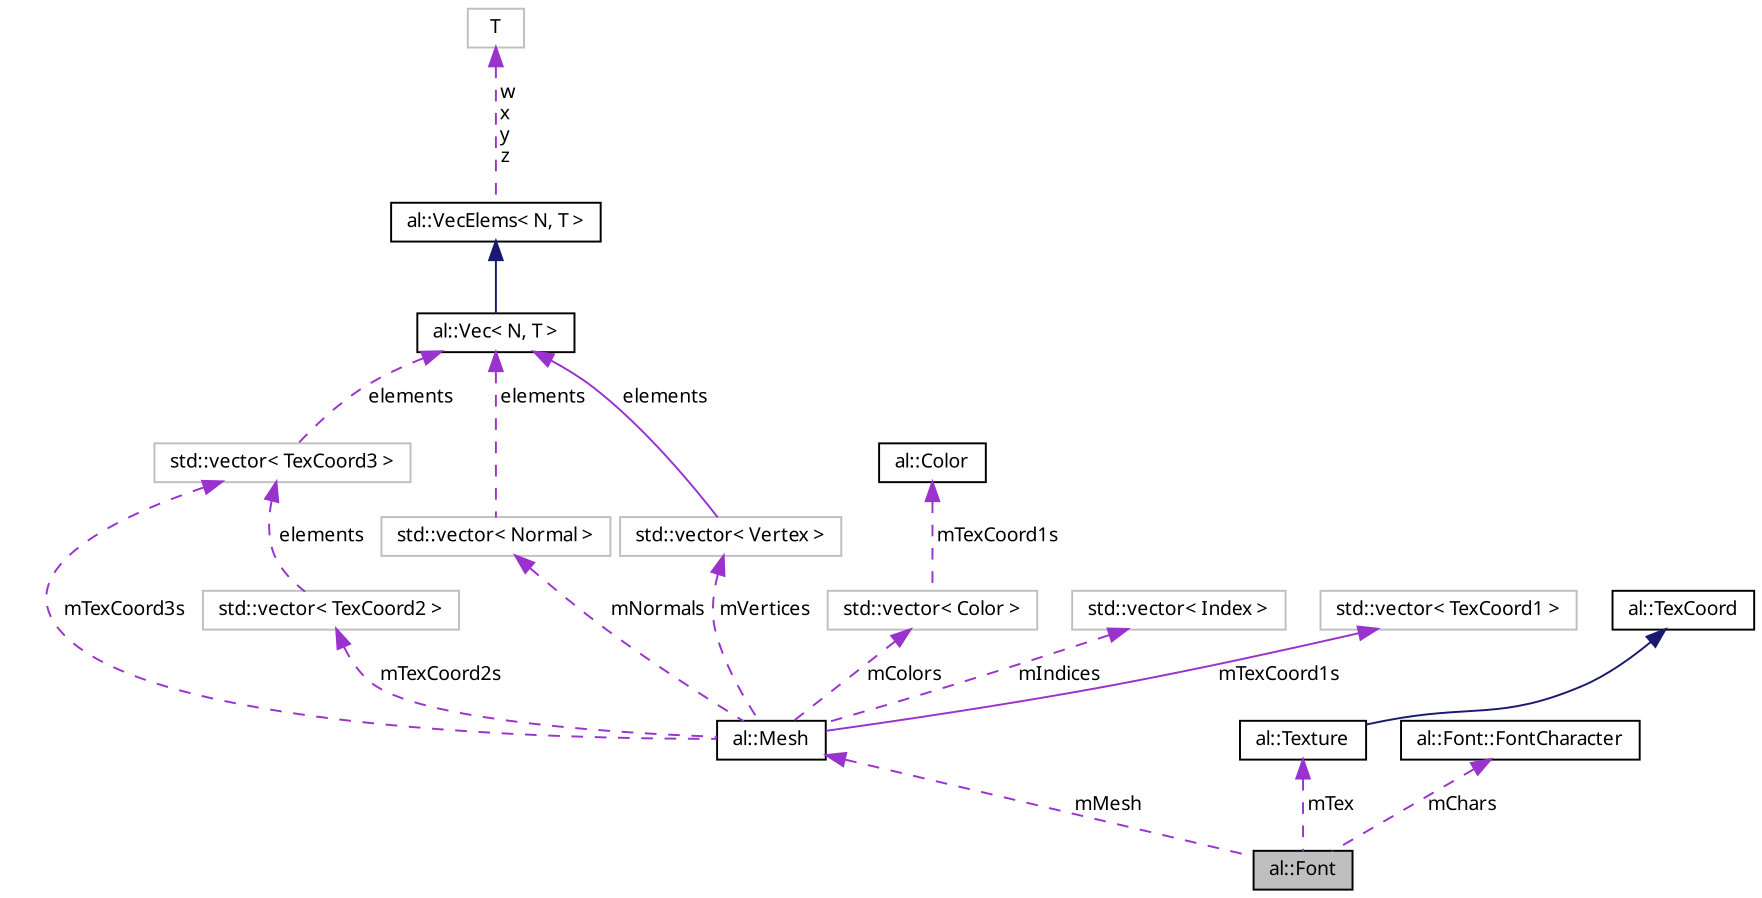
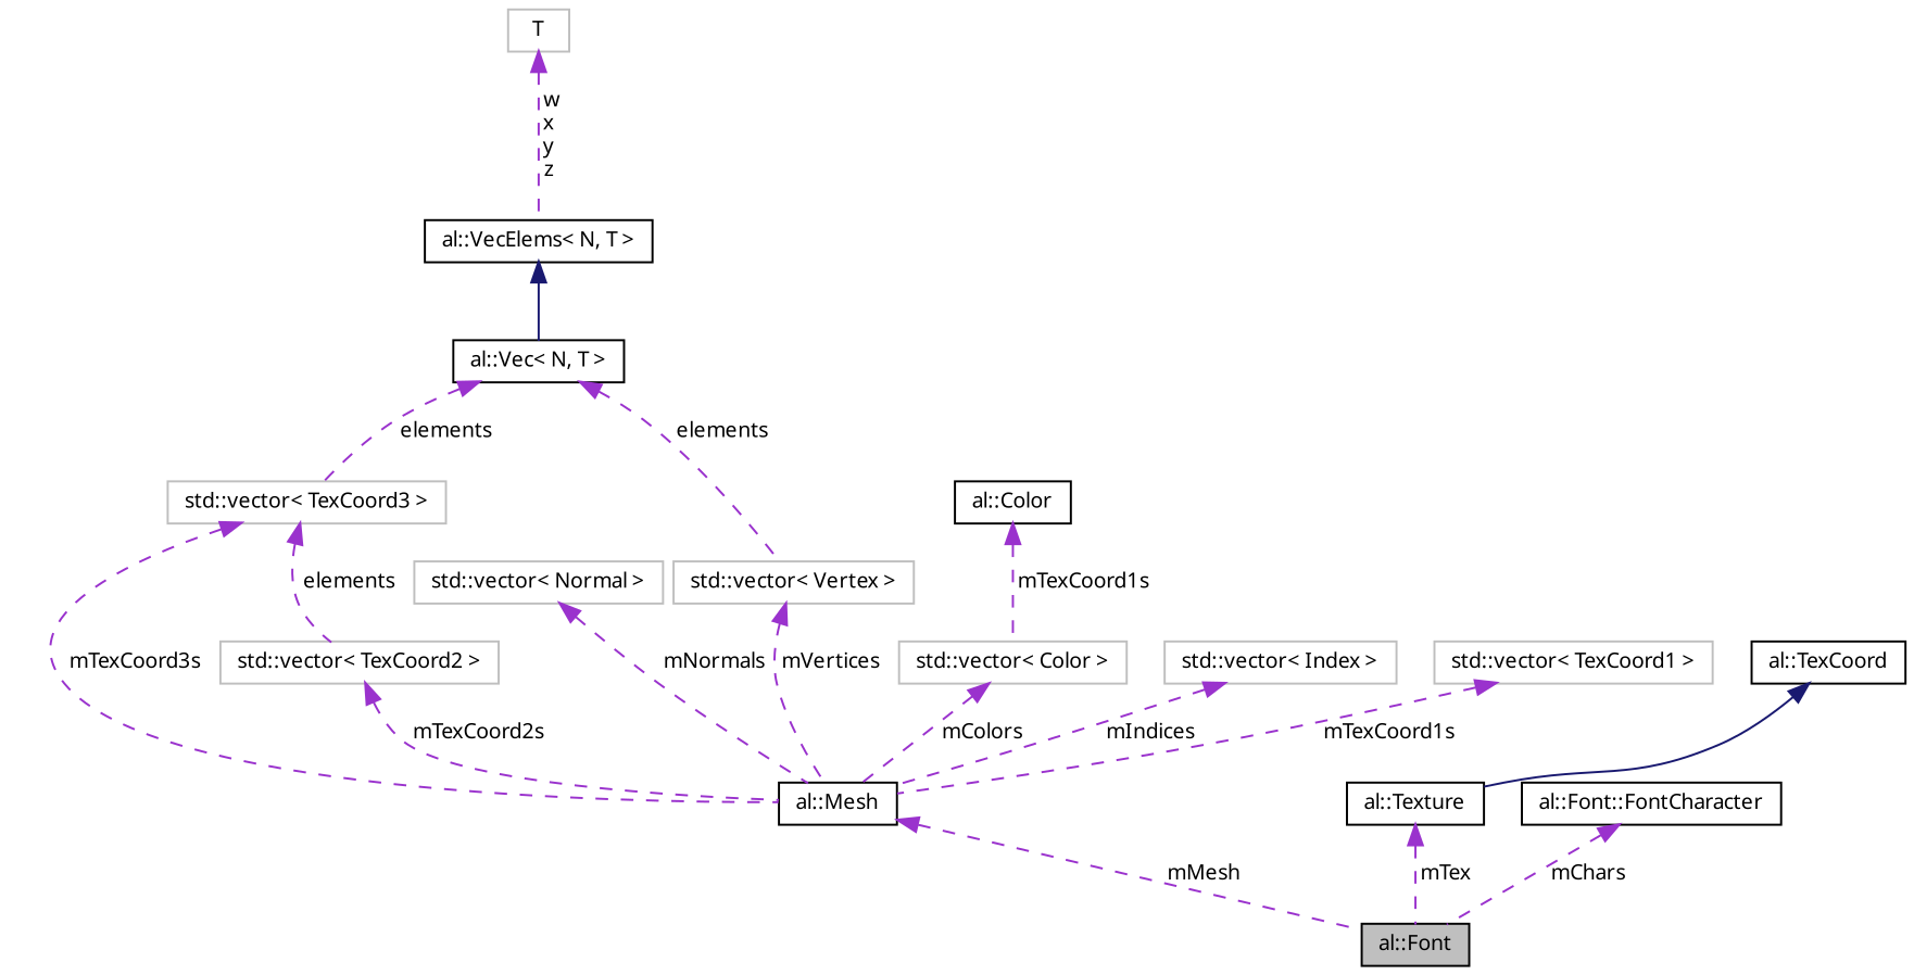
  digraph {
    rankdir=TB
    node [color=black fontname="FreeSans.ttf" fontsize=10 shape=record]
    edge [color=darkorchid3 dir=back fontname="FreeSans.ttf" fontsize=10 labelfontname="FreeSans.ttf" labelfontsize=10 style=dashed]
    n1 [fillcolor=grey75 fontcolor=black height=0.2 label="al::Font" style=filled width=0.4]
    n2 [height=0.2 label="al::Mesh" width=0.4]
    n3 [color=grey75 height=0.2 label="std::vector\< TexCoord2 \>" width=0.4]
    n4 [height=0.2 label="al::Vec\< N, T \>" width=0.4]
    n5 [color=grey75 height=0.2 label="std::vector\< TexCoord3 \>" width=0.4]
    n6 [color=grey75 height=0.2 label="std::vector\< Normal \>" width=0.4]
    n7 [color=grey75 height=0.2 label="std::vector\< Vertex \>" width=0.4]
    n8 [height=0.2 label="al::VecElems\< N, T \>" width=0.4]
    n9 [color=grey75 height=0.2 label=T width=0.4]
    n10 [color=grey75 height=0.2 label="std::vector\< Color \>" width=0.4]
    n11 [height=0.2 label="al::Color" width=0.4]
    n12 [color=grey75 height=0.2 label="std::vector\< Index \>" width=0.4]
    n13 [color=grey75 height=0.2 label="std::vector\< TexCoord1 \>" width=0.4]
    n14 [height=0.2 label="al::Texture" width=0.4]
    n15 [height=0.2 label="al::TexCoord" width=0.4]
    n16 [height=0.2 label="al::Font::FontCharacter" width=0.4]
    n2 -> n1 [label=" mMesh"]
    n3 -> n2 [label=" mTexCoord2s"]
    n4 -> n5 [label=" elements"]
-   n4 -> n6 [label=" elements"]
-   n4 -> n7 [label=" elements" style=solid]
+   n4 -> n7 [label=" elements"]
    n5 -> n2 [label=" mTexCoord3s"]
    n5 -> n3 [label=" elements"]
    n6 -> n2 [label=" mNormals"]
    n7 -> n2 [label=" mVertices"]
    n8 -> n4 [color=midnightblue style=solid]
    n9 -> n8 [label=" w\nx\ny\nz"]
    n10 -> n2 [label=" mColors"]
    n11 -> n10 [label=" mTexCoord1s"]
    n12 -> n2 [label=" mIndices"]
-   n13 -> n2 [label=" mTexCoord1s" style=solid]
+   n13 -> n2 [label=" mTexCoord1s"]
    n14 -> n1 [label=" mTex"]
    n15 -> n14 [color=midnightblue style=solid]
    n16 -> n1 [label=" mChars"]
  }
